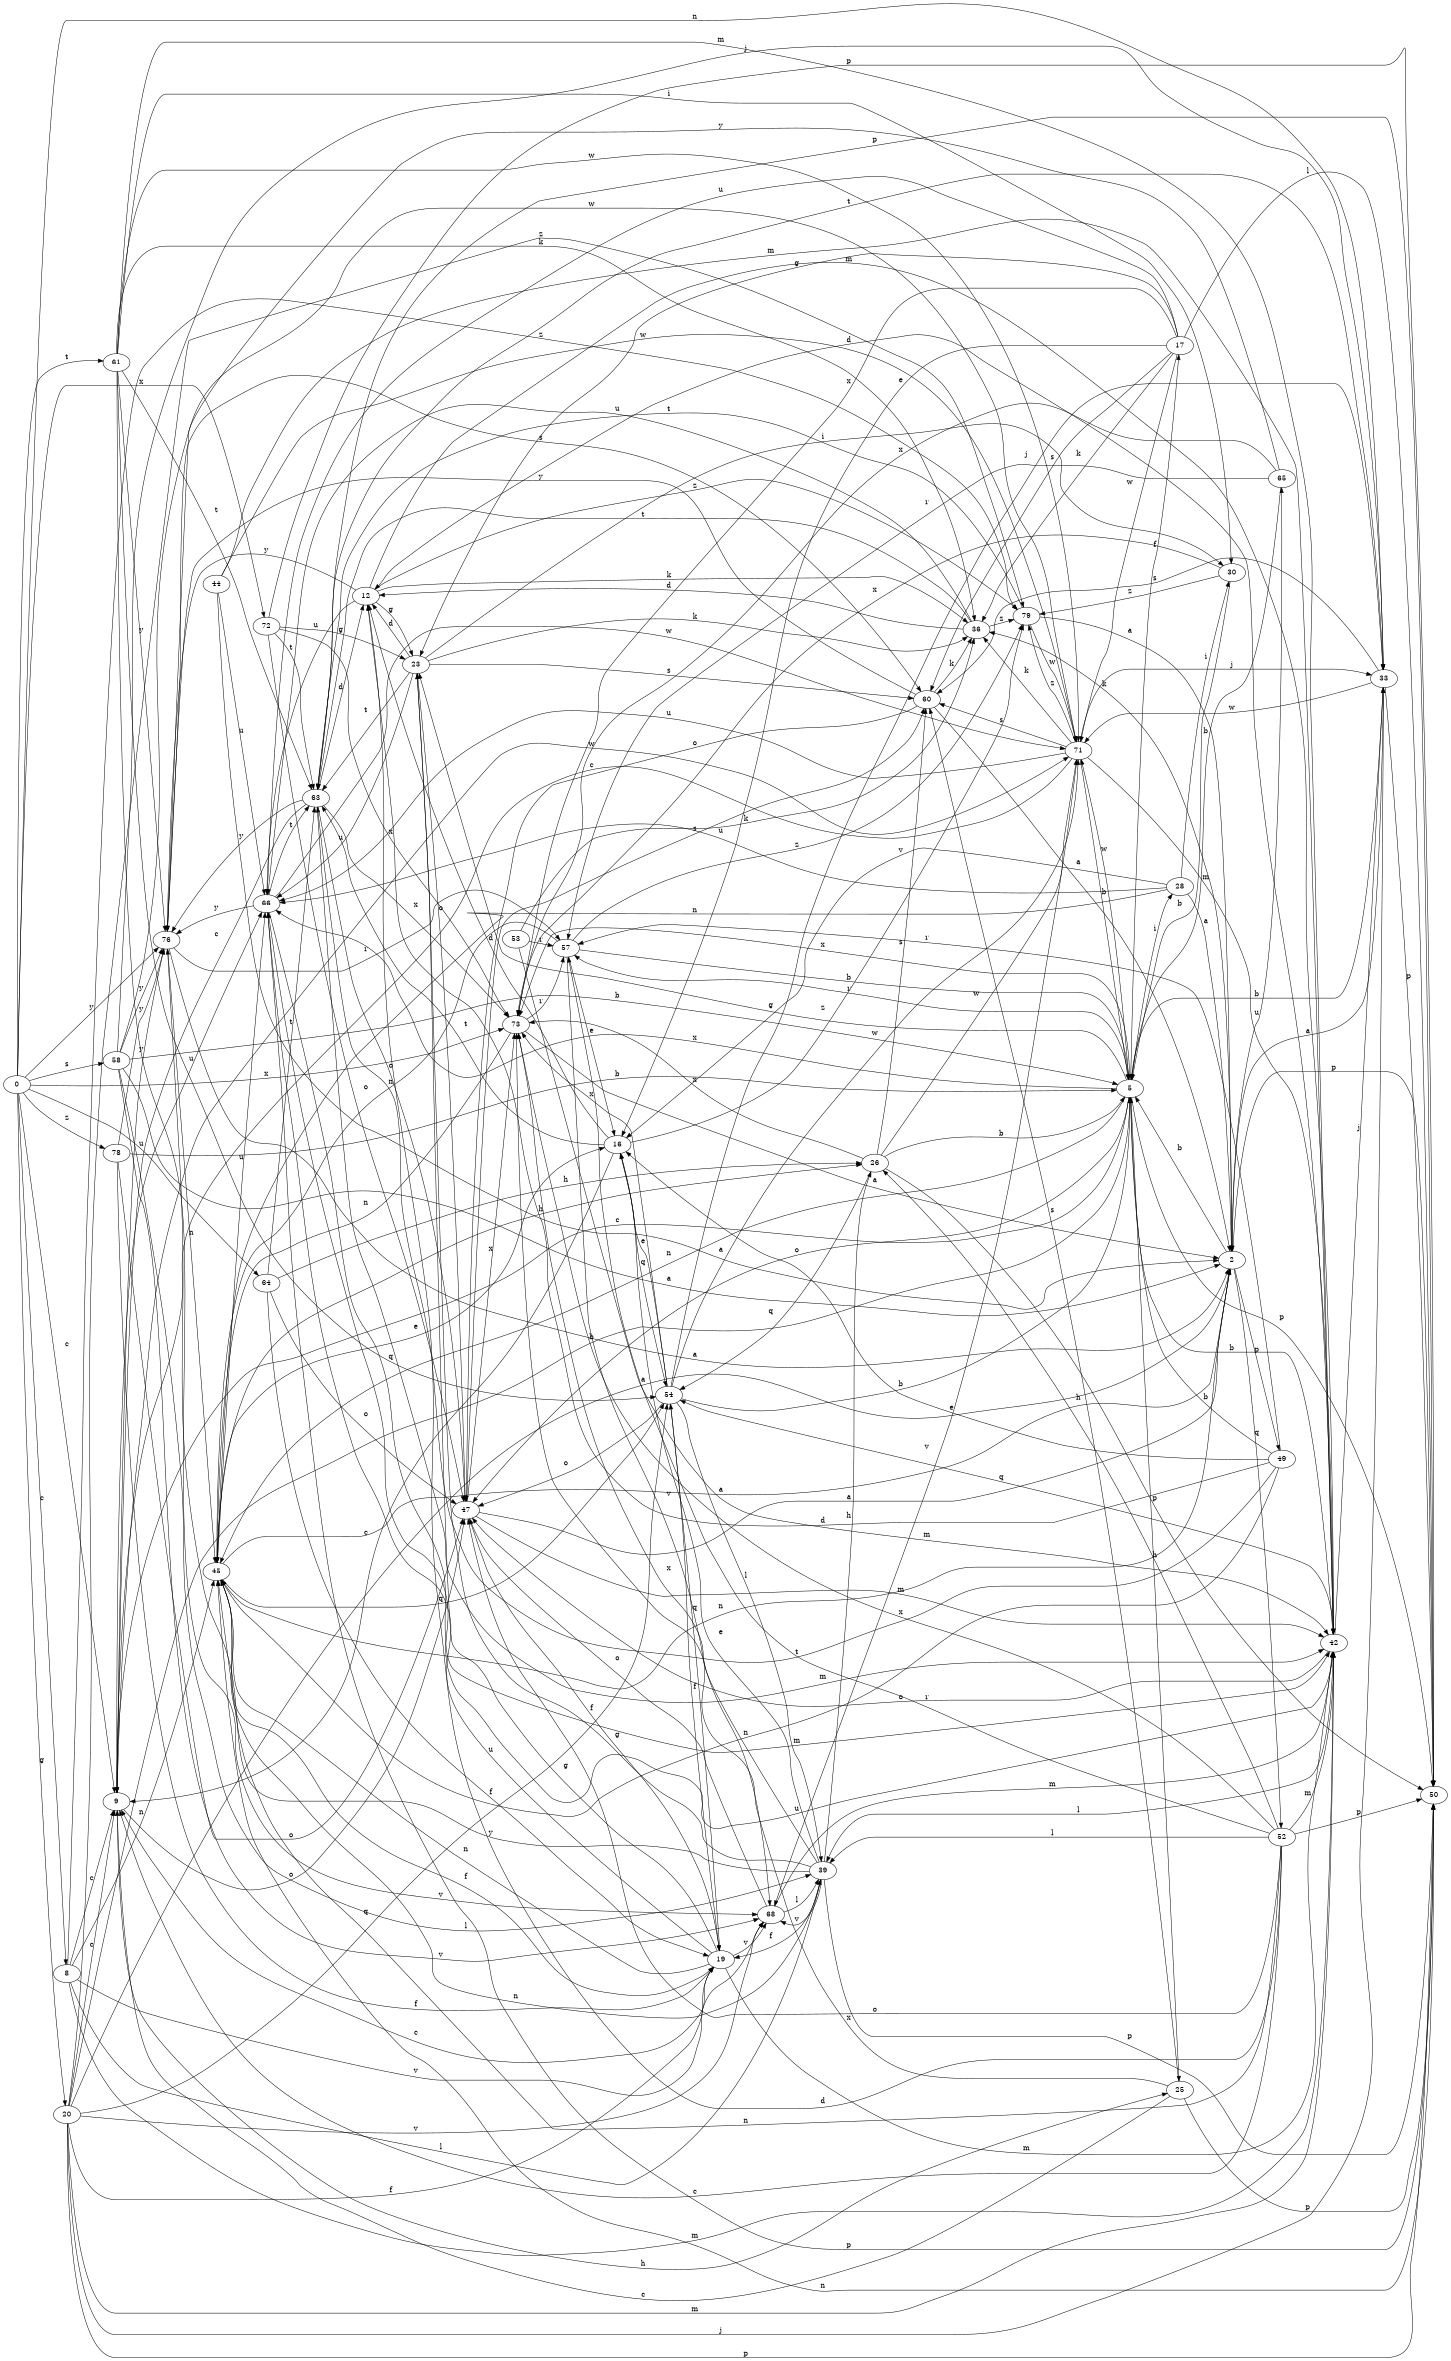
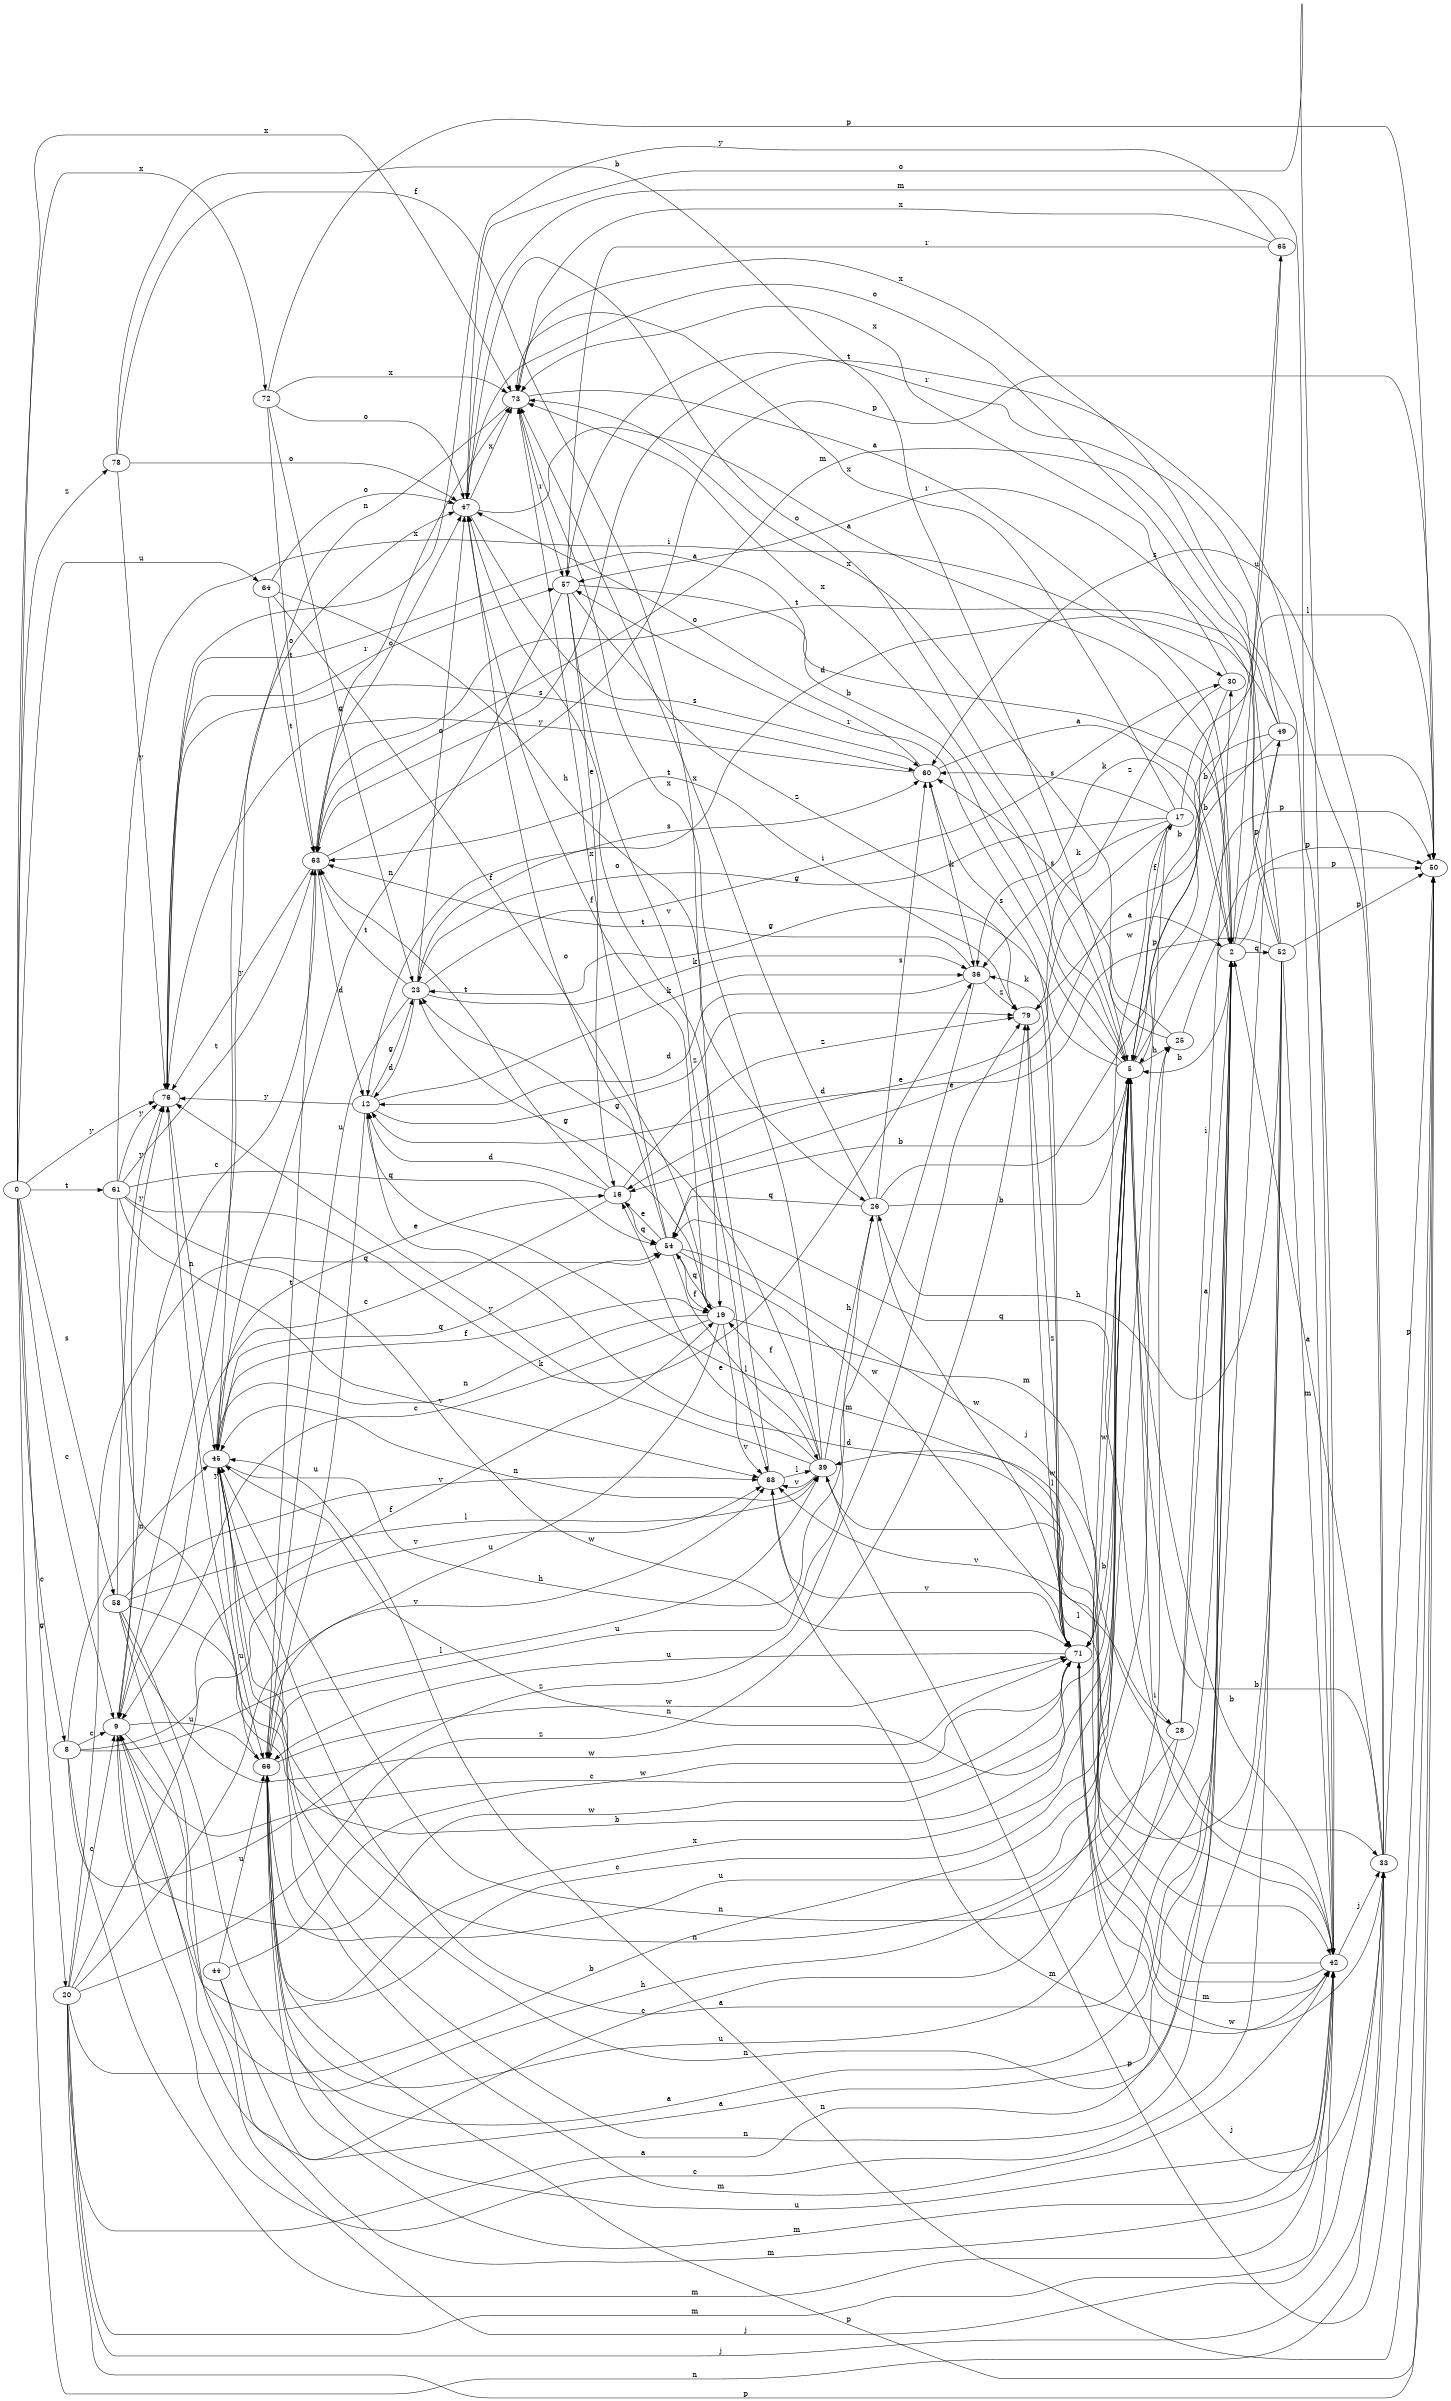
  strict digraph {
    rankdir=LR
    0
    8
    9
    20
    58
    61
    64
    72
    73
    76
    78
    33
    45
    39
    42
    68
    79
    25
    47
    66
    71
    2
    5
    50
    54
    19
    44
    36
    63
    30
    26
    23
    57
    60
    49
    52
    65
    17
    28
    12
    16
-   53
    0 -> 8 [label=c]
    0 -> 9 [label=c]
    0 -> 20 [label=g]
    0 -> 58 [label=s]
    0 -> 61 [label=t]
    0 -> 64 [label=u]
    0 -> 72 [label=x]
    0 -> 73 [label=x]
    0 -> 76 [label=y]
    0 -> 78 [label=z]
    0 -> 33 [label=n]
    8 -> 9 [label=c]
    8 -> 45 [label=n]
    8 -> 39 [label=l]
    8 -> 42 [label=m]
    8 -> 68 [label=v]
    8 -> 79 [label=z]
    9 -> 76 [label=y]
    9 -> 25 [label=h]
    9 -> 47 [label=o]
    9 -> 66 [label=u]
    9 -> 71 [label=w]
    20 -> 9 [label=c]
    20 -> 33 [label=j]
    20 -> 42 [label=m]
    20 -> 68 [label=v]
    20 -> 79 [label=z]
    20 -> 2 [label=a]
    20 -> 5 [label=b]
    20 -> 50 [label=p]
    20 -> 54 [label=q]
    20 -> 19 [label=f]
    58 -> 76 [label=y]
    58 -> 33 [label=j]
    58 -> 39 [label=l]
    58 -> 68 [label=v]
    58 -> 71 [label=w]
    58 -> 2 [label=a]
    58 -> 5 [label=b]
    61 -> 76 [label=y]
    61 -> 42 [label=m]
    61 -> 68 [label=v]
    61 -> 71 [label=w]
    61 -> 54 [label=q]
    61 -> 36 [label=k]
    61 -> 63 [label=t]
    61 -> 30 [label=i]
    64 -> 47 [label=o]
    64 -> 19 [label=f]
    64 -> 63 [label=t]
    64 -> 26 [label=h]
    72 -> 73 [label=x]
    72 -> 47 [label=o]
    72 -> 50 [label=p]
    72 -> 63 [label=t]
    72 -> 23 [label=g]
    73 -> 45 [label=n]
    73 -> 2 [label=a]
    73 -> 57 [label=r]
    76 -> 45 [label=n]
    76 -> 2 [label=a]
    76 -> 57 [label=r]
    76 -> 60 [label=s]
    78 -> 76 [label=y]
    78 -> 47 [label=o]
    78 -> 5 [label=b]
    78 -> 19 [label=f]
    33 -> 71 [label=w]
    33 -> 2 [label=a]
    33 -> 5 [label=b]
    33 -> 50 [label=p]
    33 -> 63 [label=t]
    33 -> 60 [label=s]
    45 -> 66 [label=u]
    45 -> 2 [label=a]
    45 -> 54 [label=q]
    45 -> 19 [label=f]
    45 -> 26 [label=h]
    45 -> 16 [label=e]
    39 -> 73 [label=x]
    39 -> 76 [label=y]
    39 -> 45 [label=n]
    39 -> 68 [label=v]
    39 -> 50 [label=p]
    39 -> 19 [label=f]
    39 -> 26 [label=h]
    39 -> 23 [label=g]
    39 -> 16 [label=e]
    42 -> 33 [label=j]
    42 -> 39 [label=l]
    42 -> 47 [label=o]
    42 -> 66 [label=u]
    42 -> 5 [label=b]
    42 -> 54 [label=q]
    42 -> 12 [label=d]
    68 -> 39 [label=l]
    68 -> 42 [label=m]
    68 -> 47 [label=o]
    79 -> 71 [label=w]
    79 -> 2 [label=a]
    79 -> 63 [label=t]
    25 -> 9 [label=c]
    25 -> 73 [label=x]
    25 -> 50 [label=p]
    25 -> 60 [label=s]
    47 -> 73 [label=x]
    47 -> 42 [label=m]
    47 -> 2 [label=a]
    47 -> 19 [label=f]
    47 -> 60 [label=s]
    66 -> 76 [label=y]
    66 -> 42 [label=m]
    66 -> 71 [label=w]
    66 -> 50 [label=p]
    66 -> 63 [label=t]
    71 -> 9 [label=c]
    71 -> 33 [label=j]
    71 -> 42 [label=m]
    71 -> 68 [label=v]
    71 -> 79 [label=z]
    71 -> 66 [label=u]
    71 -> 5 [label=b]
    71 -> 36 [label=k]
    71 -> 60 [label=s]
    2 -> 45 [label=n]
    2 -> 5 [label=b]
    2 -> 50 [label=p]
    2 -> 36 [label=k]
    2 -> 49 [label=p]
    2 -> 52 [label=q]
    2 -> 65 [label=u]
    5 -> 9 [label=c]
    5 -> 73 [label=x]
    5 -> 45 [label=n]
    5 -> 25 [label=h]
    5 -> 47 [label=o]
    5 -> 66 [label=x]
    5 -> 71 [label=w]
    5 -> 50 [label=p]
    5 -> 23 [label=g]
    5 -> 57 [label=r]
    5 -> 17 [label=f]
    5 -> 28 [label=i]
    50 -> 45 [label=n]
    54 -> 73 [label=x]
    54 -> 33 [label=j]
    54 -> 39 [label=l]
    54 -> 47 [label=o]
    54 -> 71 [label=w]
    54 -> 5 [label=b]
    54 -> 19 [label=f]
    54 -> 16 [label=e]
    19 -> 9 [label=c]
    19 -> 45 [label=n]
    19 -> 42 [label=m]
    19 -> 68 [label=v]
    19 -> 66 [label=u]
    19 -> 54 [label=q]
    19 -> 23 [label=g]
    44 -> 42 [label=m]
    44 -> 66 [label=u]
    44 -> 71 [label=w]
    44 -> 2 [label=a]
    36 -> 79 [label=z]
    36 -> 66 [label=u]
    36 -> 63 [label=t]
    36 -> 12 [label=d]
    63 -> 9 [label=c]
    63 -> 73 [label=x]
    63 -> 76 [label=y]
    63 -> 42 [label=m]
    63 -> 47 [label=o]
    63 -> 50 [label=p]
    63 -> 12 [label=d]
    30 -> 73 [label=x]
    30 -> 79 [label=z]
    30 -> 5 [label=b]
    26 -> 73 [label=x]
    26 -> 71 [label=w]
    26 -> 5 [label=b]
    26 -> 50 [label=p]
    26 -> 54 [label=q]
    26 -> 60 [label=s]
    23 -> 47 [label=o]
    23 -> 66 [label=u]
    23 -> 36 [label=k]
    23 -> 63 [label=t]
    23 -> 30 [label=i]
    23 -> 60 [label=s]
    23 -> 12 [label=d]
    57 -> 45 [label=n]
    57 -> 68 [label=v]
    57 -> 79 [label=z]
    57 -> 5 [label=b]
    57 -> 16 [label=e]
    60 -> 76 [label=y]
    60 -> 47 [label=o]
    60 -> 2 [label=a]
    60 -> 36 [label=k]
    49 -> 45 [label=n]
    49 -> 5 [label=b]
    49 -> 63 [label=t]
    49 -> 57 [label=r]
    49 -> 12 [label=d]
    49 -> 16 [label=e]
    52 -> 9 [label=c]
    52 -> 73 [label=x]
    52 -> 45 [label=n]
    52 -> 39 [label=l]
    52 -> 42 [label=m]
    52 -> 47 [label=o]
    52 -> 50 [label=p]
    52 -> 26 [label=h]
    52 -> 57 [label=r]
    52 -> 12 [label=d]
    65 -> 73 [label=x]
    65 -> 76 [label=y]
    65 -> 5 [label=b]
    65 -> 57 [label=r]
    17 -> 73 [label=x]
    17 -> 66 [label=u]
    17 -> 71 [label=w]
    17 -> 50 [label=l]
    17 -> 36 [label=k]
    17 -> 23 [label=g]
    17 -> 60 [label=s]
    17 -> 16 [label=e]
    28 -> 45 [label=n]
-   28 -> 16 [label=v]
+   28 -> 68 [label=v]
    28 -> 66 [label=u]
    28 -> 2 [label=a]
    28 -> 30 [label=i]
    12 -> 76 [label=y]
    12 -> 42 [label=m]
    12 -> 79 [label=z]
    12 -> 66 [label=u]
    12 -> 36 [label=k]
    12 -> 23 [label=g]
    16 -> 9 [label=c]
    16 -> 79 [label=z]
    16 -> 54 [label=q]
    16 -> 63 [label=t]
    16 -> 12 [label=d]
-   53 -> 42 [label=m]
-   53 -> 36 [label=k]
-   53 -> 57 [label=r]
  }
